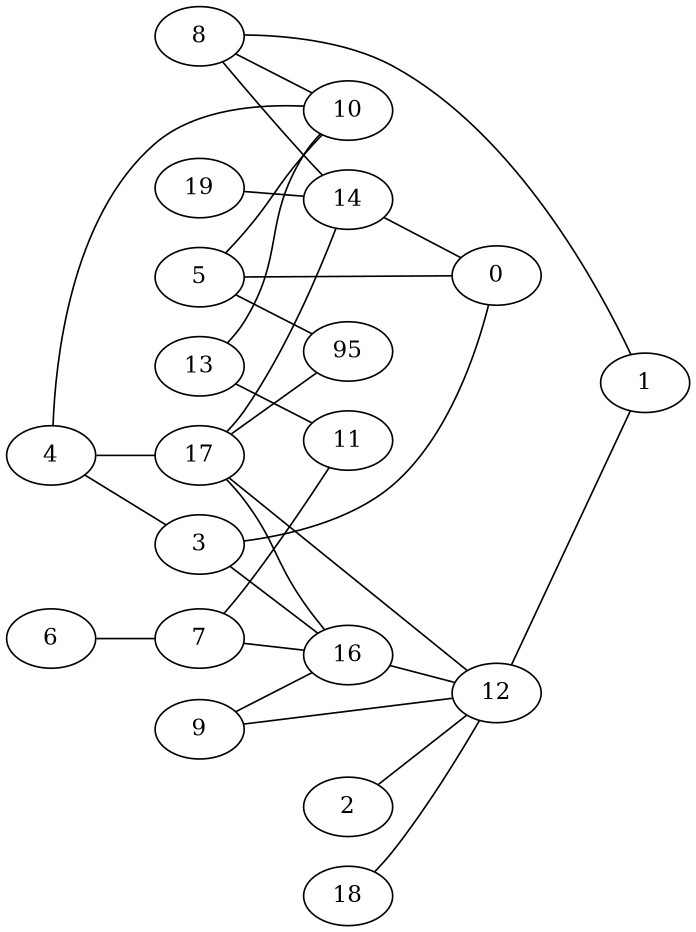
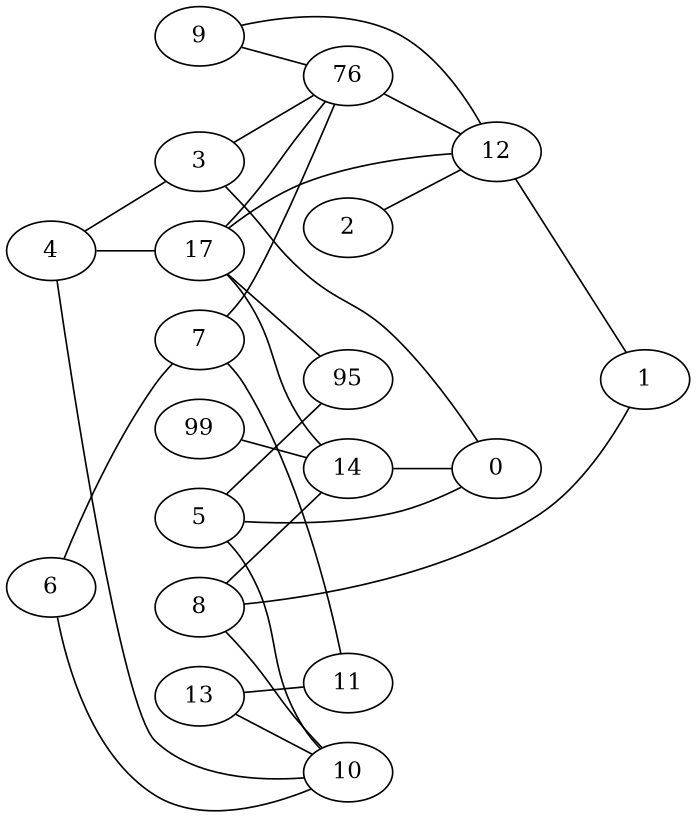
  digraph {
    rankdir=LR
    edge [color=black dir=none]
    8
    14
    10
    1
    0
    5
    n7 [label=95]
    17
    12
-   16
+   16 [label=76]
    7
    11
    13
    4
    3
    9
    2
    6
-   18
-   19
+   19 [label=99]
    subgraph sub_1 {
      8
      14
      10
      1
      0
      5
      n7
      17
      12
      16
      7
      11
      13
      4
      3
      9
      2
      6
-     18
      19
    }
    8 -> 14
    8 -> 10
    8 -> 1
    14 -> 0
    5 -> 10
    5 -> 0
    5 -> n7
    17 -> 14
    17 -> n7
    17 -> 12
    17 -> 16
    12 -> 1
    16 -> 12
    7 -> 16
    7 -> 11
    13 -> 10
    13 -> 11
    4 -> 10
    4 -> 17
    4 -> 3
    3 -> 0
    3 -> 16
    9 -> 12
    9 -> 16
    2 -> 12
+   6 -> 10
    6 -> 7
-   18 -> 12
    19 -> 14
  }
